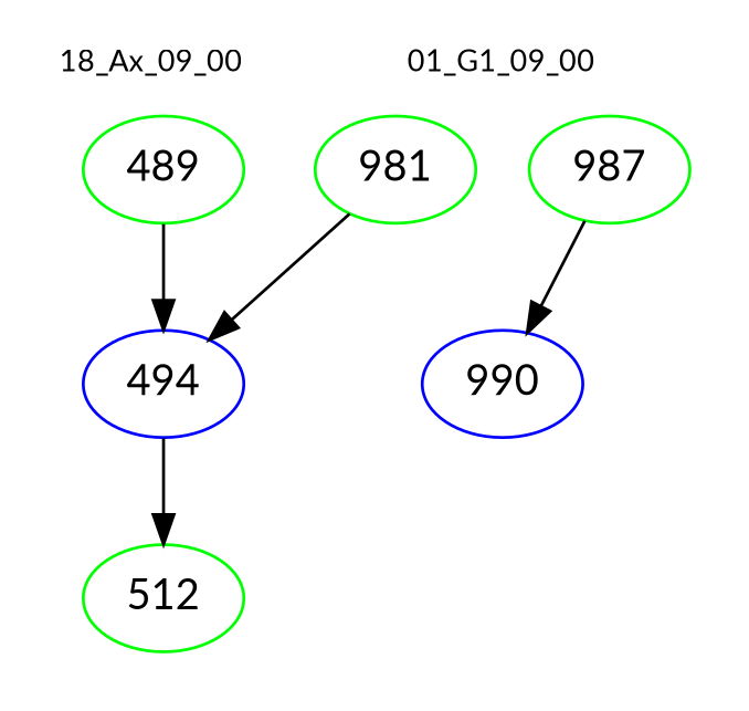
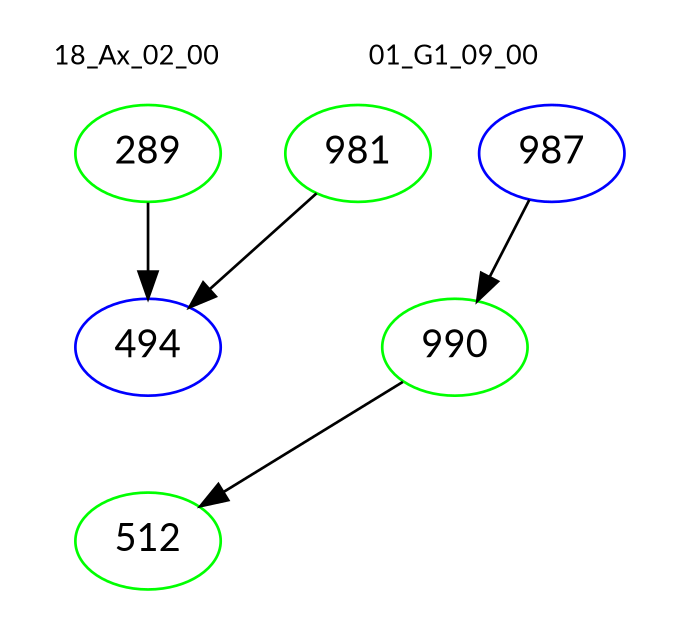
  digraph {
    fontname=Lato
    node [color=green fontname=Lato]
    edge [color=black fontname=Lato]
-   n1 [label=489]
+   n1 [label=289]
    n2 [color=blue label=494]
    n3 [label=512]
    n4 [label=981]
-   n5 [label=987]
-   n6 [color=blue label=990]
+   n5 [color=blue label=987]
+   n6 [label=990]
    subgraph cluster_1 {
      color=white
      fontsize=10
-     label="18_Ax_09_00"
+     label="18_Ax_02_00"
      n1
      n2
      n3
    }
    subgraph cluster_2 {
      color=white
      fontsize=10
      label="01_G1_09_00"
      n4
      n5
      n6
    }
    n1 -> n2
-   n2 -> n3
+   n6 -> n3
    n4 -> n2
    n5 -> n6
  }
